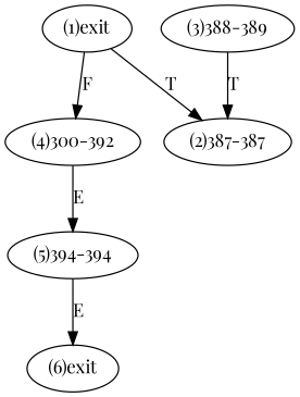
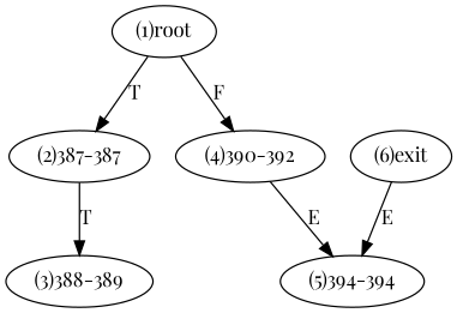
  digraph {
    fontname="Playfair Display"
    node [fontname="Playfair Display"]
    edge [fontname="Playfair Display"]
-   n1 [label="(1)exit"]
+   n1 [label="(1)root"]
    n2 [label="(2)387-387"]
-   n3 [label="(4)300-392"]
+   n3 [label="(4)390-392"]
    n4 [label="(3)388-389"]
    n5 [label="(5)394-394"]
    n6 [label="(6)exit"]
    n1 -> n2 [label=T]
    n1 -> n3 [label=F]
-   n4 -> n2 [label=T]
+   n2 -> n4 [label=T]
    n3 -> n5 [label=E]
-   n5 -> n6 [label=E]
+   n6 -> n5 [label=E]
  }
